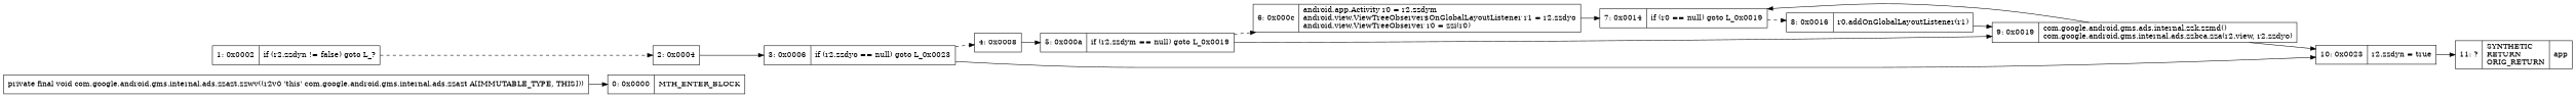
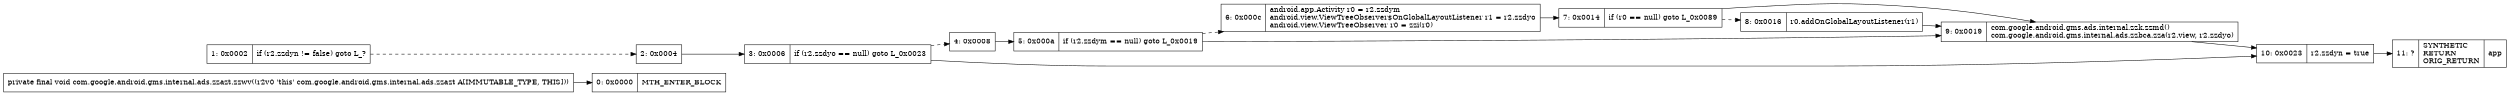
  digraph {
    rankdir=LR
    node [shape=record]
    n1 [label="{0\:\ 0x0000|MTH_ENTER_BLOCK\l}"]
    n2 [label="{1\:\ 0x0002|if (r2.zzdyn != false) goto L_?\l}"]
    n3 [label="{2\:\ 0x0004}"]
    n4 [label="{3\:\ 0x0006|if (r2.zzdyo == null) goto L_0x0023\l}"]
    n5 [label="{4\:\ 0x0008}"]
    n6 [label="{10\:\ 0x0023|r2.zzdyn = true\l}"]
    n7 [label="{5\:\ 0x000a|if (r2.zzdym == null) goto L_0x0019\l}"]
    n8 [label="{11\:\ ?|SYNTHETIC\lRETURN\lORIG_RETURN\l|app\l}"]
    n9 [label="{6\:\ 0x000c|android.app.Activity r0 = r2.zzdym\landroid.view.ViewTreeObserver$OnGlobalLayoutListener r1 = r2.zzdyo\landroid.view.ViewTreeObserver r0 = zzi(r0)\l}"]
    n10 [label="{9\:\ 0x0019|com.google.android.gms.ads.internal.zzk.zzmd()\lcom.google.android.gms.internal.ads.zzbca.zza(r2.view, r2.zzdyo)\l}"]
-   n11 [label="{7\:\ 0x0014|if (r0 == null) goto L_0x0019\l}"]
+   n11 [label="{7\:\ 0x0014|if (r0 == null) goto L_0x0089\l}"]
    n12 [label="{8\:\ 0x0016|r0.addOnGlobalLayoutListener(r1)\l}"]
    n13 [label="{private final void com.google.android.gms.internal.ads.zzazt.zzwv((r2v0 'this' com.google.android.gms.internal.ads.zzazt A[IMMUTABLE_TYPE, THIS])) }"]
    n2 -> n3 [style=dashed]
    n3 -> n4
    n4 -> n5 [style=dashed]
    n4 -> n6
    n5 -> n7
    n6 -> n8
    n7 -> n9 [style=dashed]
    n7 -> n10
    n9 -> n11
    n10 -> n6
-   n10 -> n11
+   n11 -> n10
    n11 -> n12 [style=dashed]
    n12 -> n10
    n13 -> n1
  }
